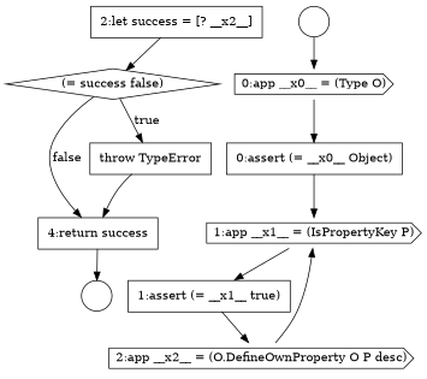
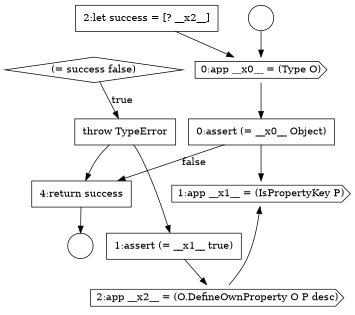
  digraph {
    node [color=black fillcolor=white shape=none style=filled]
    edge [color=black]
    n1 [label=<<font color="black">     <table border="0" cellborder="1" cellspacing="0" cellpadding="10">       <tr><td align="left">0:assert (= __x0__ Object)</td></tr>     </table>   </font>> margin=0]
    n2 [label=<<font color="black">1:app __x1__ = (IsPropertyKey P)</font>> shape=cds]
    n3 [label=<<font color="black">     <table border="0" cellborder="1" cellspacing="0" cellpadding="10">       <tr><td align="left">1:assert (= __x1__ true)</td></tr>     </table>   </font>> margin=0]
    n4 [label=<<font color="black">     <table border="0" cellborder="1" cellspacing="0" cellpadding="10">       <tr><td align="left">2:let success = [? __x2__]</td></tr>     </table>   </font>> margin=0]
    n5 [label=<<font color="black">(= success false)</font>> shape=diamond]
    n6 [label=<<font color="black">     <table border="0" cellborder="1" cellspacing="0" cellpadding="10">       <tr><td align="left">throw TypeError</td></tr>     </table>   </font>> margin=0]
    n7 [label=<<font color="black">     <table border="0" cellborder="1" cellspacing="0" cellpadding="10">       <tr><td align="left">4:return success</td></tr>     </table>   </font>> margin=0]
    n8 [label=<<font color="black">0:app __x0__ = (Type O)</font>> shape=cds]
    n9 [label=" " shape=circle]
    n10 [label=" " shape=circle]
    n11 [label=<<font color="black">2:app __x2__ = (O.DefineOwnProperty O P desc)</font>> shape=cds]
    n1 -> n2
-   n2 -> n3
+   n6 -> n3
    n3 -> n11
-   n4 -> n5
+   n4 -> n8
    n5 -> n6 [label=<<font color="black">true</font>>]
-   n5 -> n7 [label=<<font color="black">false</font>>]
+   n1 -> n7 [label=<<font color="black">false</font>>]
    n6 -> n7
    n7 -> n9
    n8 -> n1
    n10 -> n8
    n11 -> n2
  }
